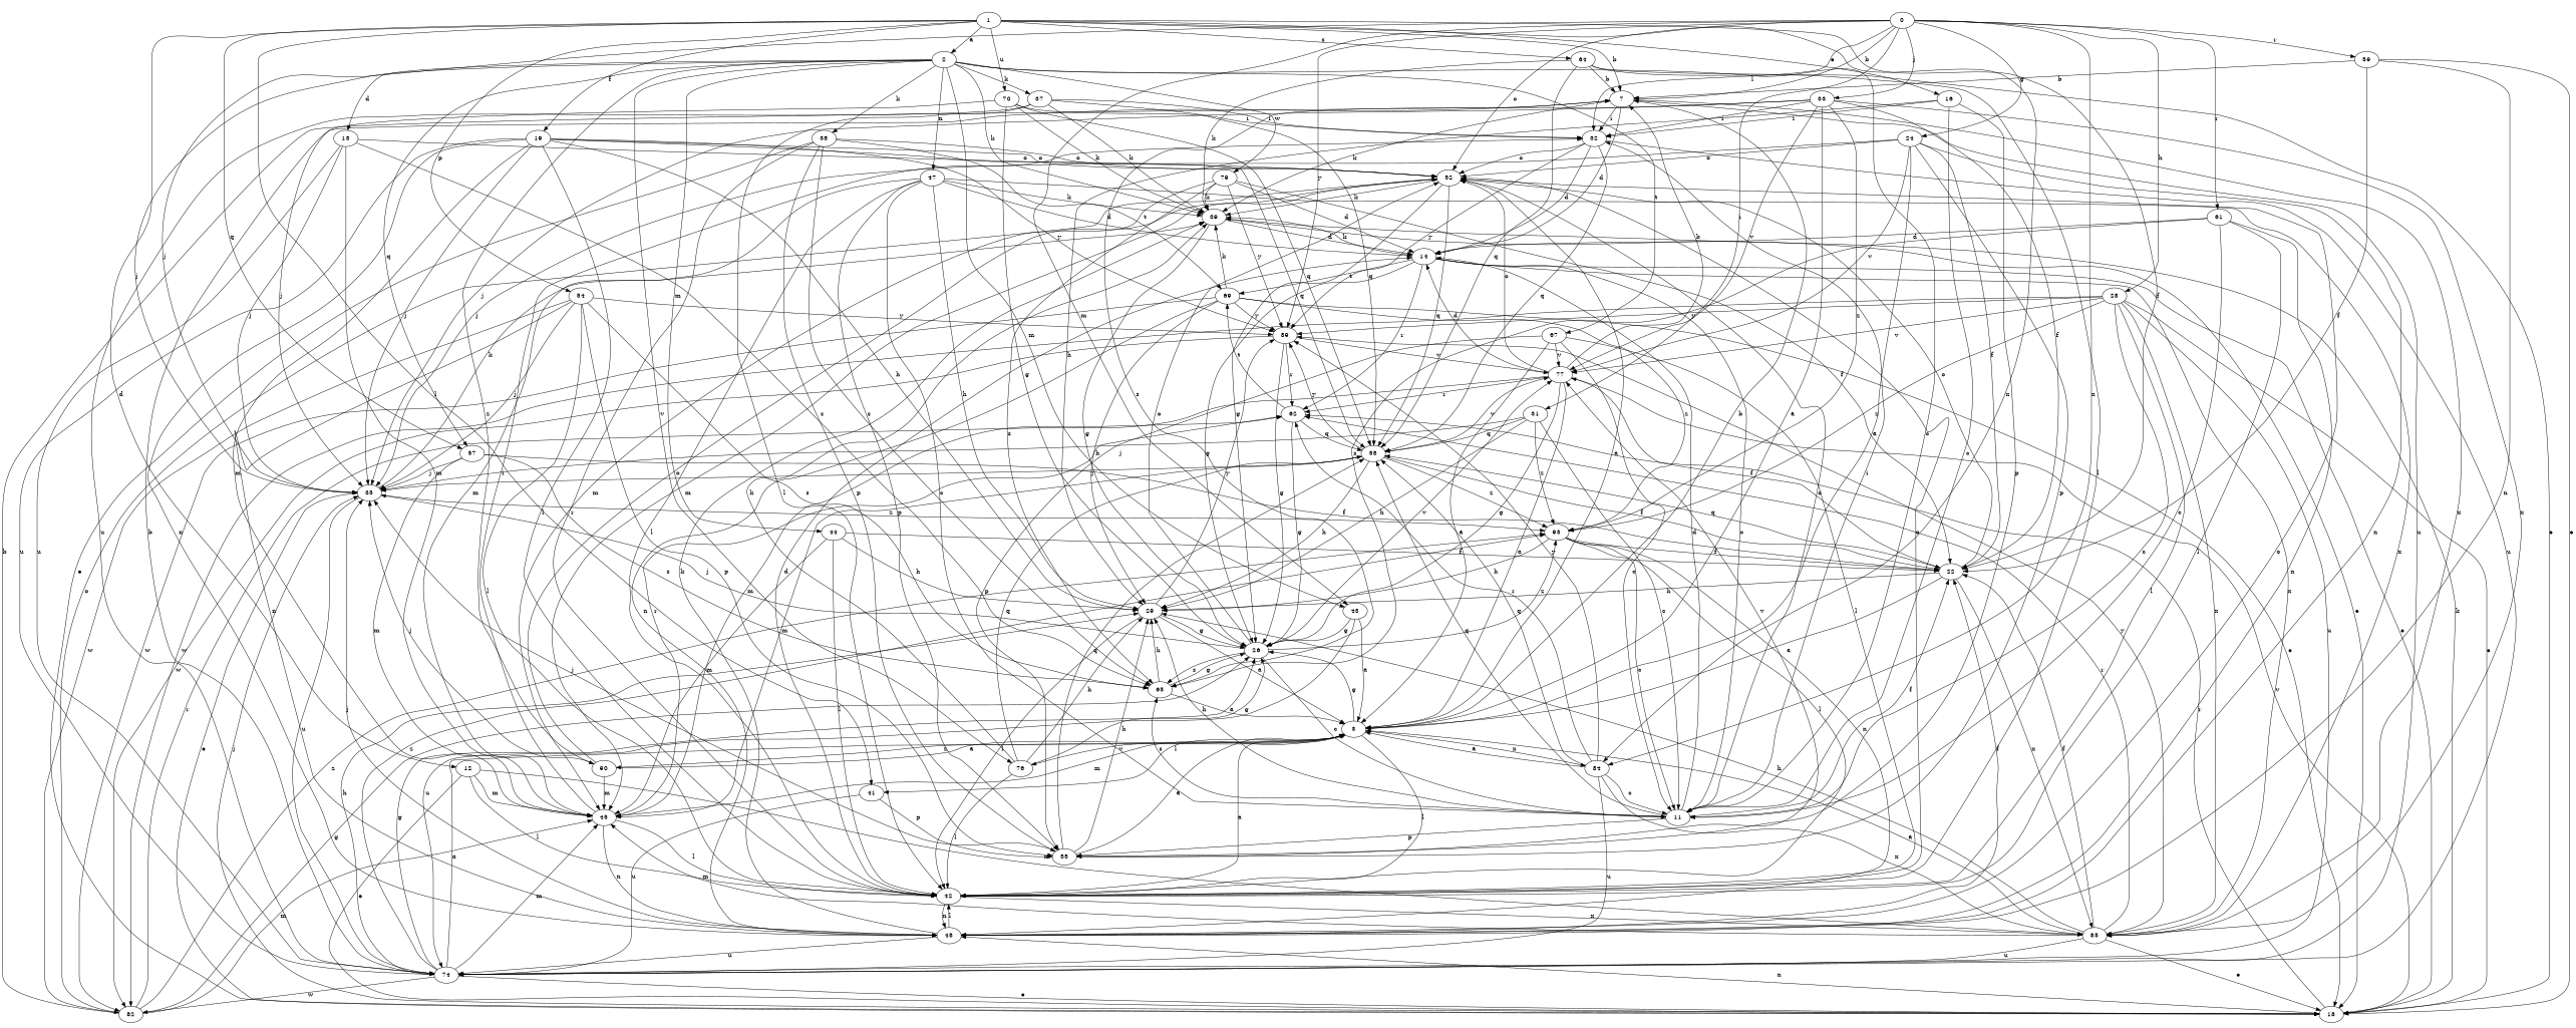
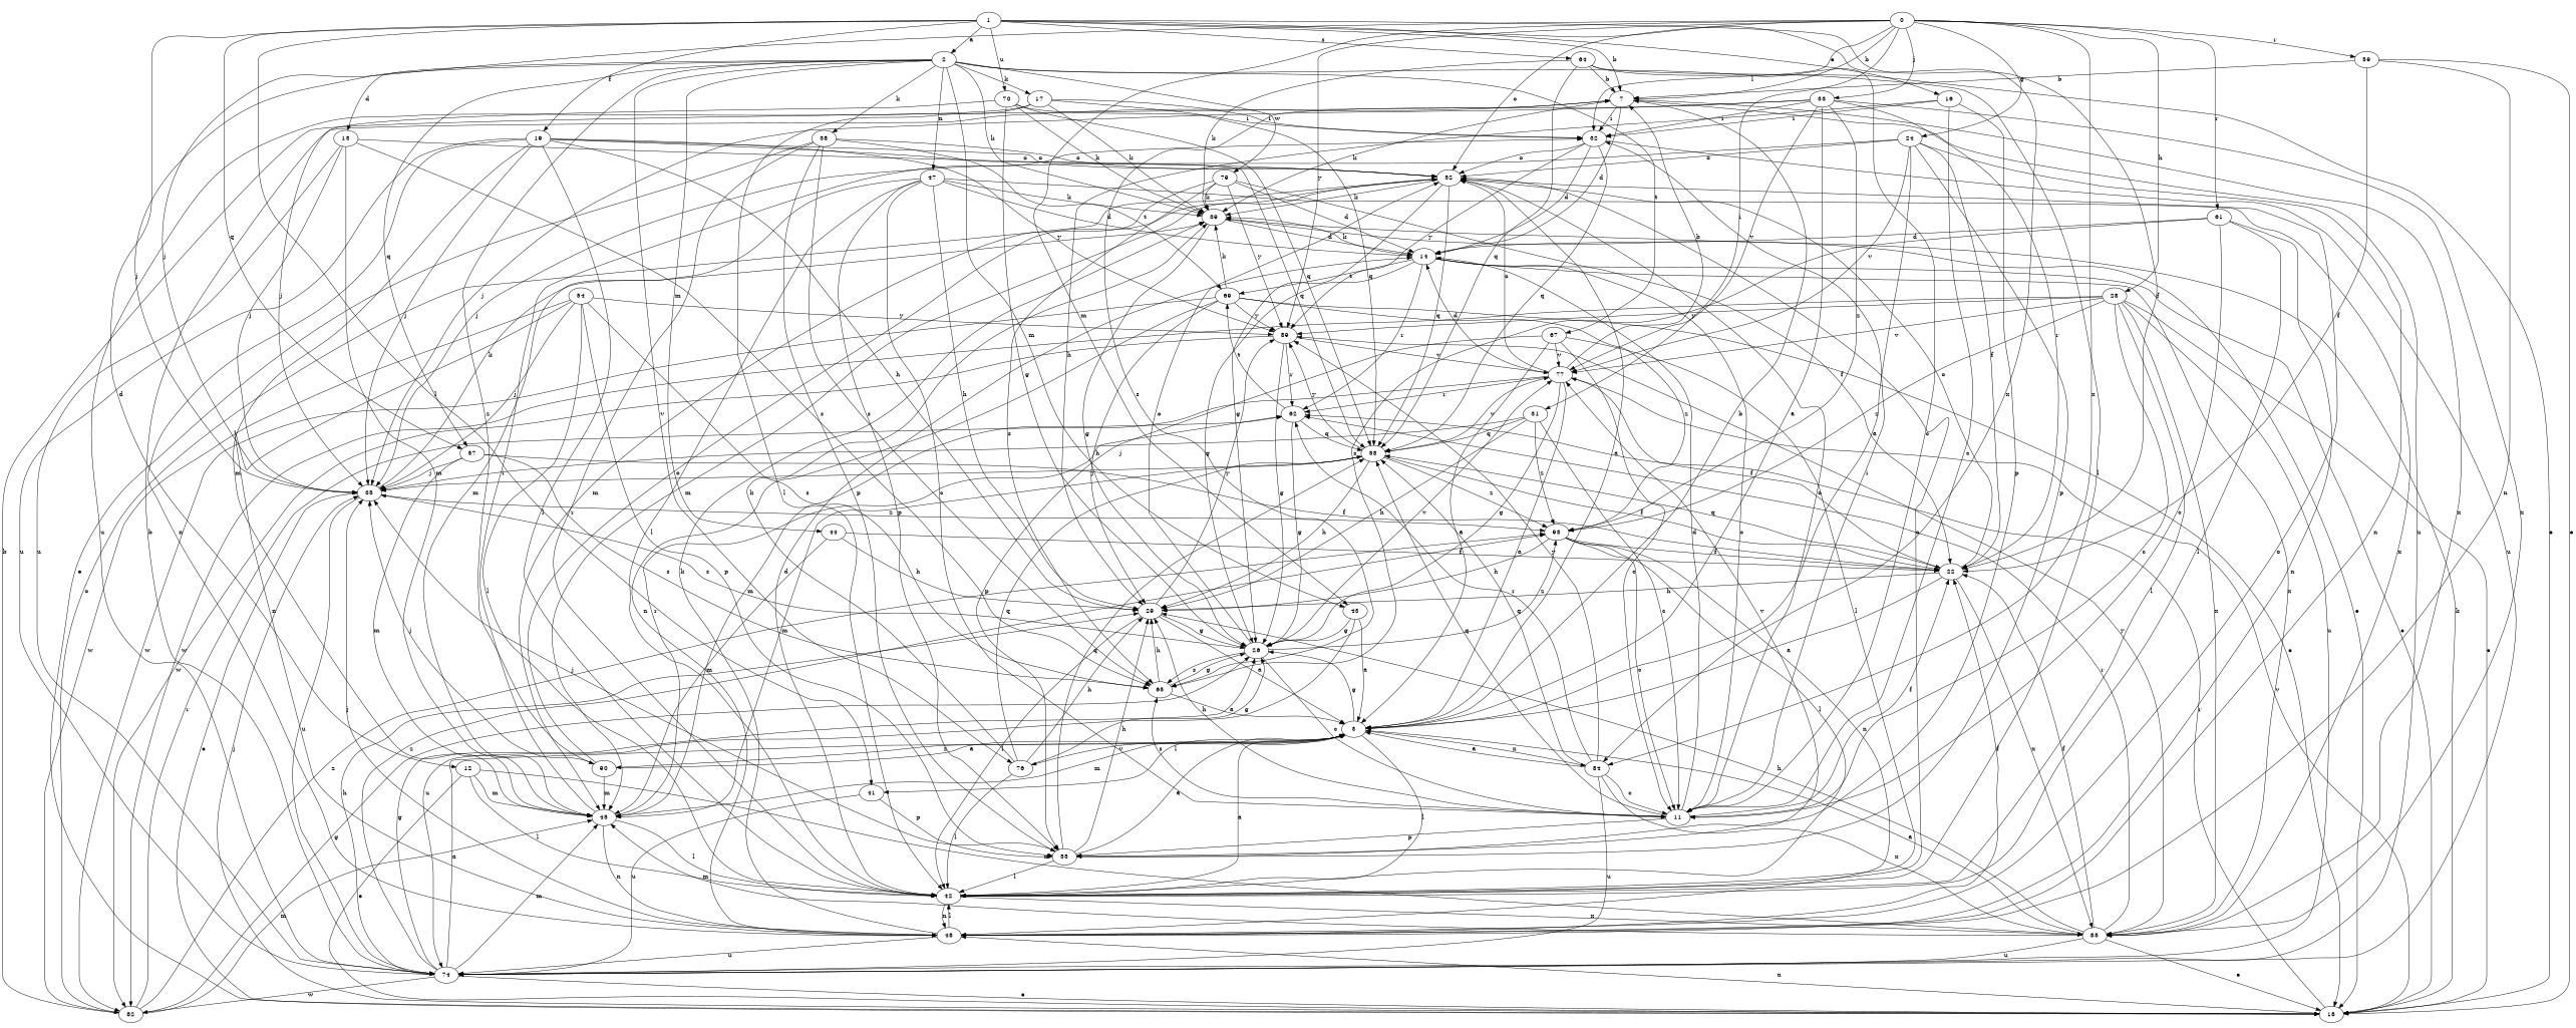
  strict digraph {
    0
    7
    24
    28
    31
    33
    35
    43
    52
    59
    61
    84
    89
    32
    39
    14
    74
    85
    22
    3
    55
    48
    77
    11
    42
    18
    93
    82
    29
    58
    65
    41
    26
    45
    62
    1
    2
    12
    16
    19
    54
    57
    64
    70
    13
-   37
+   37 [label=17]
    38
    44
    47
    67
    76
    79
    90
    69
    0 -> 7 [label=b]
    0 -> 24 [label=g]
    0 -> 28 [label=h]
    0 -> 31 [label=i]
    0 -> 33 [label=j]
    0 -> 35 [label=j]
    0 -> 43 [label=m]
    0 -> 52 [label=o]
    0 -> 59 [label=r]
    0 -> 61 [label=r]
    0 -> 84 [label=x]
    0 -> 89 [label=y]
    0 -> 32 [label=l]
    7 -> 32 [label=i]
    7 -> 39 [label=k]
    7 -> 14 [label=d]
    7 -> 74 [label=u]
    7 -> 85 [label=x]
    24 -> 35 [label=j]
    24 -> 52 [label=o]
    24 -> 22 [label=f]
    24 -> 3 [label=a]
    24 -> 55 [label=p]
    24 -> 48 [label=n]
    24 -> 77 [label=v]
    28 -> 89 [label=y]
    28 -> 74 [label=u]
    28 -> 85 [label=x]
    28 -> 77 [label=v]
    28 -> 11 [label=c]
    28 -> 42 [label=l]
    28 -> 18 [label=e]
    28 -> 93 [label=z]
    28 -> 82 [label=w]
    31 -> 35 [label=j]
    31 -> 11 [label=c]
    31 -> 93 [label=z]
    31 -> 29 [label=h]
    31 -> 58 [label=q]
    33 -> 35 [label=j]
    33 -> 32 [label=i]
    33 -> 85 [label=x]
-   33 -> 22 [label=f]
+   33 -> 22 [label=r]
    33 -> 3 [label=a]
    33 -> 77 [label=v]
    33 -> 93 [label=z]
    33 -> 65 [label=s]
    35 -> 39 [label=k]
    35 -> 74 [label=u]
    35 -> 18 [label=e]
    35 -> 93 [label=z]
    43 -> 74 [label=u]
    43 -> 3 [label=a]
    43 -> 26 [label=g]
    52 -> 39 [label=k]
    52 -> 3 [label=a]
    52 -> 58 [label=q]
    52 -> 26 [label=g]
    52 -> 45 [label=m]
    59 -> 7 [label=b]
    59 -> 22 [label=f]
    59 -> 48 [label=n]
    59 -> 18 [label=e]
    61 -> 14 [label=d]
    61 -> 48 [label=n]
    61 -> 11 [label=c]
    61 -> 42 [label=l]
    61 -> 65 [label=s]
    84 -> 89 [label=y]
    84 -> 74 [label=u]
    84 -> 85 [label=x]
    84 -> 3 [label=a]
    84 -> 11 [label=c]
    84 -> 58 [label=q]
    84 -> 62 [label=r]
    89 -> 77 [label=v]
    89 -> 82 [label=w]
    89 -> 26 [label=g]
    89 -> 62 [label=r]
    32 -> 52 [label=o]
    32 -> 89 [label=y]
    32 -> 14 [label=d]
    32 -> 74 [label=u]
    32 -> 58 [label=q]
    39 -> 14 [label=d]
    39 -> 18 [label=e]
    39 -> 26 [label=g]
    14 -> 39 [label=k]
    14 -> 85 [label=x]
    14 -> 11 [label=c]
    14 -> 18 [label=e]
    14 -> 26 [label=g]
    14 -> 62 [label=r]
    14 -> 69 [label=t]
    74 -> 7 [label=b]
    74 -> 3 [label=a]
    74 -> 18 [label=e]
    74 -> 93 [label=z]
    74 -> 82 [label=w]
    74 -> 29 [label=h]
    74 -> 26 [label=g]
    74 -> 45 [label=m]
    85 -> 89 [label=y]
    85 -> 74 [label=u]
    85 -> 22 [label=f]
    85 -> 3 [label=a]
    85 -> 18 [label=e]
    85 -> 29 [label=h]
    85 -> 45 [label=m]
    85 -> 62 [label=r]
    22 -> 52 [label=o]
    22 -> 85 [label=x]
    22 -> 3 [label=a]
    22 -> 29 [label=h]
    22 -> 58 [label=q]
    3 -> 7 [label=b]
    3 -> 84 [label=x]
    3 -> 42 [label=l]
    3 -> 41 [label=l]
    3 -> 26 [label=g]
    3 -> 45 [label=m]
    3 -> 76 [label=v]
    3 -> 90 [label=z]
    55 -> 35 [label=j]
    55 -> 3 [label=a]
    55 -> 77 [label=v]
-   44 -> 42 [label=l]
+   55 -> 42 [label=l]
    55 -> 29 [label=h]
    55 -> 58 [label=q]
    48 -> 35 [label=j]
    48 -> 52 [label=o]
    48 -> 39 [label=k]
    48 -> 74 [label=u]
    48 -> 22 [label=f]
    48 -> 42 [label=l]
    77 -> 7 [label=b]
    77 -> 52 [label=o]
    77 -> 14 [label=d]
    77 -> 22 [label=f]
    77 -> 3 [label=a]
    77 -> 26 [label=g]
    77 -> 45 [label=m]
    77 -> 62 [label=r]
    11 -> 52 [label=o]
    11 -> 32 [label=i]
    11 -> 14 [label=d]
    11 -> 22 [label=f]
    11 -> 55 [label=p]
    11 -> 29 [label=h]
    11 -> 58 [label=q]
    11 -> 65 [label=s]
    42 -> 52 [label=o]
    42 -> 14 [label=d]
    42 -> 85 [label=x]
    42 -> 3 [label=a]
    42 -> 48 [label=n]
    18 -> 35 [label=j]
    18 -> 39 [label=k]
    18 -> 48 [label=n]
    18 -> 77 [label=v]
    18 -> 62 [label=r]
    93 -> 22 [label=f]
    93 -> 48 [label=n]
    93 -> 11 [label=c]
    93 -> 42 [label=l]
    93 -> 29 [label=h]
    82 -> 7 [label=b]
    82 -> 52 [label=o]
    82 -> 93 [label=z]
    82 -> 26 [label=g]
    82 -> 45 [label=m]
    82 -> 62 [label=r]
    29 -> 89 [label=y]
    29 -> 3 [label=a]
    29 -> 42 [label=l]
    29 -> 26 [label=g]
    58 -> 35 [label=j]
    58 -> 89 [label=y]
    58 -> 22 [label=f]
    58 -> 77 [label=v]
    58 -> 93 [label=z]
    58 -> 29 [label=h]
    58 -> 45 [label=m]
    65 -> 3 [label=a]
    65 -> 29 [label=h]
    65 -> 26 [label=g]
    41 -> 74 [label=u]
    41 -> 55 [label=p]
-   26 -> 35 [label=j]
+   26 -> 35 [label=s]
    26 -> 52 [label=o]
    26 -> 77 [label=v]
    26 -> 11 [label=c]
    26 -> 93 [label=z]
    26 -> 65 [label=s]
    45 -> 32 [label=i]
    45 -> 48 [label=n]
    45 -> 42 [label=l]
    45 -> 62 [label=r]
    62 -> 58 [label=q]
    62 -> 26 [label=g]
    62 -> 69 [label=t]
    1 -> 7 [label=b]
    1 -> 84 [label=x]
    1 -> 22 [label=f]
    1 -> 41 [label=l]
    1 -> 2 [label=a]
    1 -> 12 [label=d]
    1 -> 16 [label=e]
    1 -> 19 [label=f]
-   1 -> 54 [label=p]
    1 -> 57 [label=q]
    1 -> 64 [label=s]
    1 -> 70 [label=u]
    2 -> 35 [label=j]
    2 -> 43 [label=m]
    2 -> 39 [label=k]
    2 -> 11 [label=c]
    2 -> 57 [label=q]
    2 -> 13 [label=d]
    2 -> 37 [label=k]
    2 -> 38 [label=k]
    2 -> 44 [label=m]
    2 -> 47 [label=n]
    2 -> 67 [label=t]
    2 -> 76 [label=v]
    2 -> 79 [label=w]
    2 -> 90 [label=z]
    12 -> 85 [label=x]
    12 -> 42 [label=l]
    12 -> 18 [label=e]
    12 -> 45 [label=m]
    16 -> 32 [label=i]
    16 -> 55 [label=p]
    16 -> 11 [label=c]
    16 -> 29 [label=h]
    19 -> 35 [label=j]
    19 -> 52 [label=o]
    19 -> 89 [label=y]
    19 -> 74 [label=u]
    19 -> 48 [label=n]
    19 -> 42 [label=l]
    19 -> 29 [label=h]
    19 -> 58 [label=q]
    19 -> 45 [label=m]
    54 -> 35 [label=j]
    54 -> 89 [label=y]
    54 -> 55 [label=p]
    54 -> 48 [label=n]
    54 -> 42 [label=l]
    54 -> 82 [label=w]
    54 -> 65 [label=s]
    57 -> 35 [label=j]
    57 -> 22 [label=f]
    57 -> 65 [label=s]
    57 -> 45 [label=m]
    64 -> 7 [label=b]
    64 -> 39 [label=k]
    64 -> 42 [label=l]
    64 -> 18 [label=e]
    64 -> 58 [label=q]
    70 -> 35 [label=j]
    70 -> 32 [label=i]
    70 -> 39 [label=k]
    70 -> 58 [label=q]
    70 -> 26 [label=g]
    13 -> 35 [label=j]
    13 -> 52 [label=o]
    13 -> 74 [label=u]
    13 -> 65 [label=s]
    13 -> 45 [label=m]
    37 -> 32 [label=i]
    37 -> 39 [label=k]
    37 -> 74 [label=u]
    37 -> 42 [label=l]
    37 -> 58 [label=q]
    38 -> 52 [label=o]
    38 -> 55 [label=p]
    38 -> 42 [label=r]
    38 -> 18 [label=e]
    38 -> 65 [label=s]
    38 -> 69 [label=t]
    44 -> 22 [label=f]
    44 -> 29 [label=h]
    44 -> 45 [label=m]
    47 -> 39 [label=k]
    47 -> 14 [label=d]
    47 -> 85 [label=x]
    47 -> 55 [label=p]
    47 -> 11 [label=c]
    47 -> 42 [label=l]
    47 -> 29 [label=h]
    47 -> 45 [label=m]
    67 -> 3 [label=a]
    67 -> 55 [label=p]
    67 -> 77 [label=v]
    67 -> 11 [label=c]
    67 -> 42 [label=l]
    76 -> 39 [label=k]
    76 -> 42 [label=l]
    76 -> 29 [label=h]
    76 -> 58 [label=q]
    76 -> 26 [label=g]
    79 -> 89 [label=y]
    79 -> 39 [label=k]
    79 -> 14 [label=d]
    79 -> 22 [label=f]
    79 -> 65 [label=s]
    79 -> 45 [label=m]
    90 -> 35 [label=j]
    90 -> 52 [label=o]
    90 -> 3 [label=a]
    90 -> 45 [label=m]
    69 -> 89 [label=y]
    69 -> 39 [label=k]
    69 -> 48 [label=n]
    69 -> 18 [label=e]
    69 -> 93 [label=z]
    69 -> 82 [label=w]
    69 -> 29 [label=h]
  }
